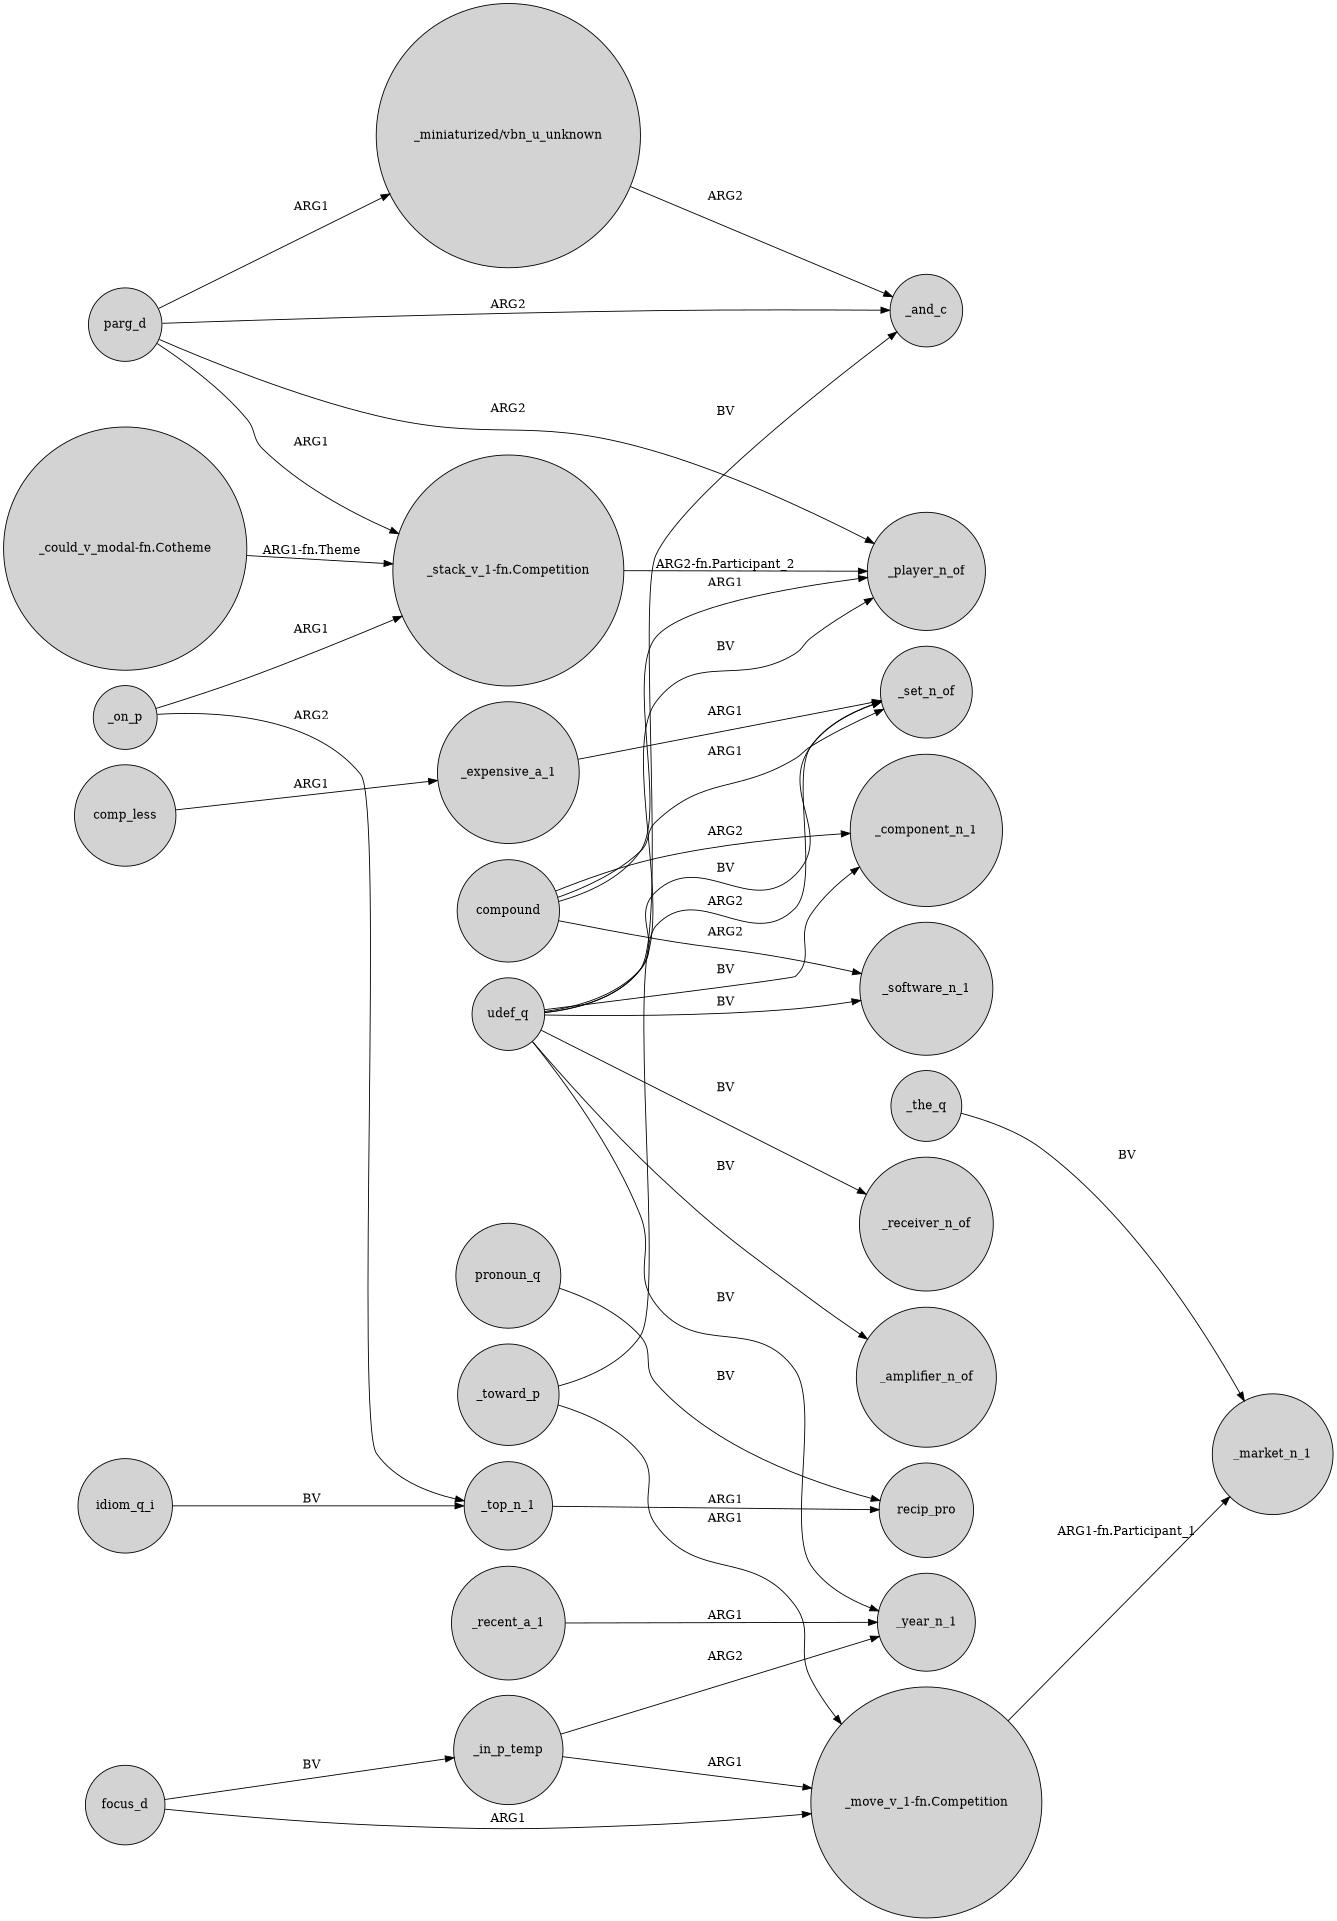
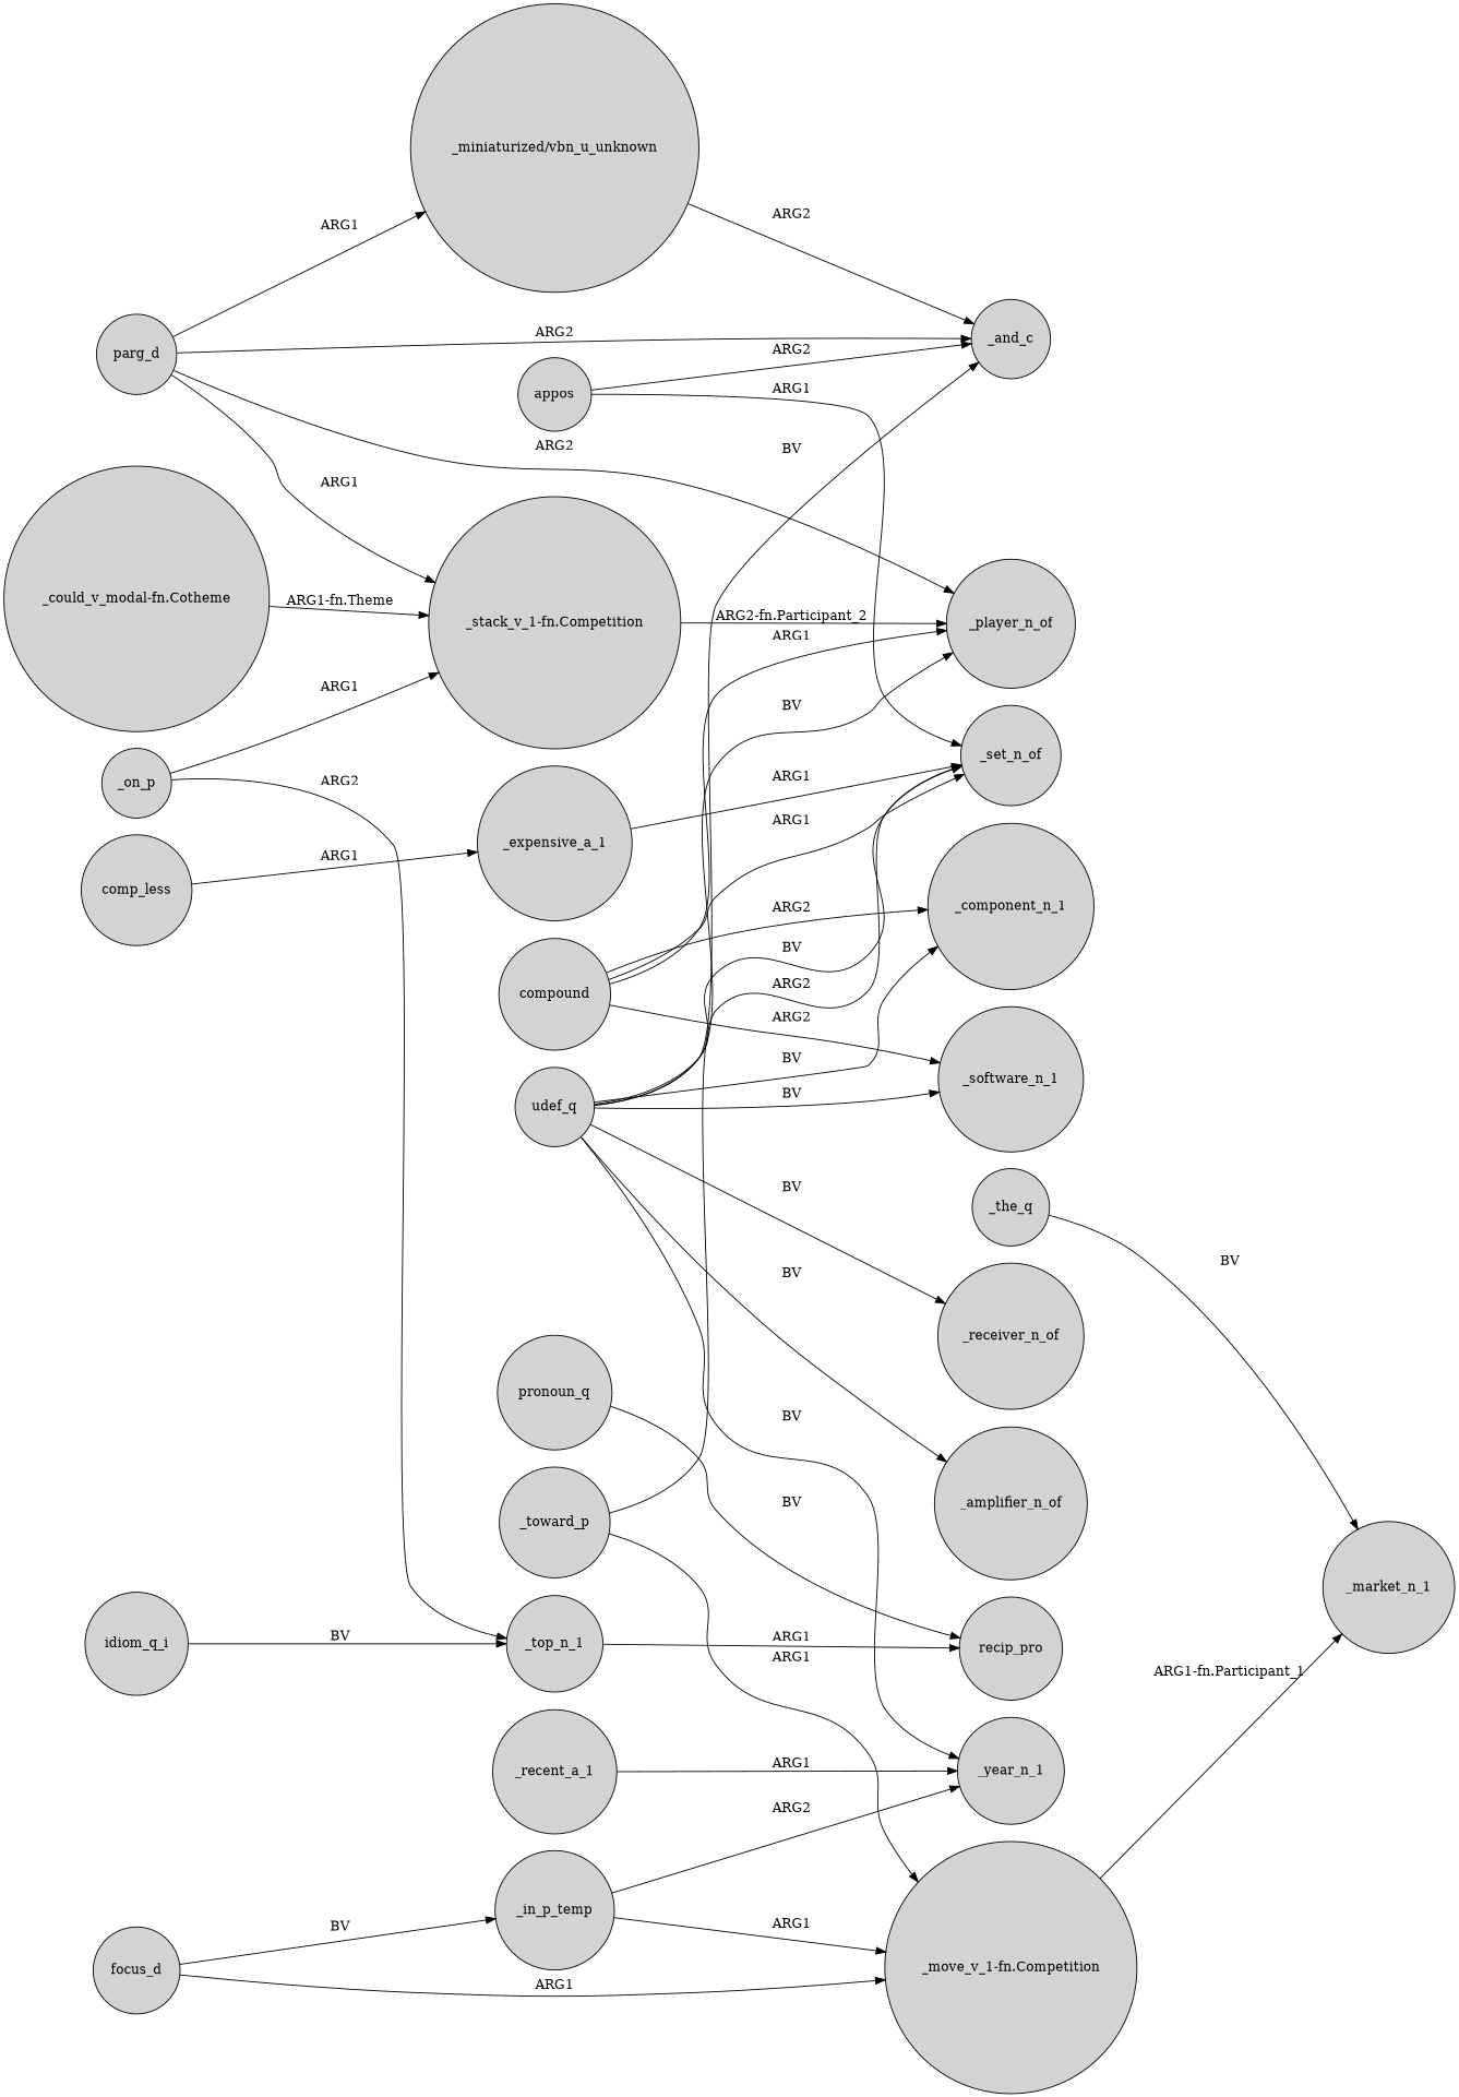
  digraph {
    rankdir=LR
    node [shape=circle style=filled]
    compound
    _player_n_of
    _set_n_of
    _component_n_1
    _software_n_1
+   appos
    _and_c
    _toward_p
    "_move_v_1-fn.Competition"
    _market_n_1
    udef_q
    _year_n_1
    _receiver_n_of
    _amplifier_n_of
    _recent_a_1
    parg_d
    "_miniaturized/vbn_u_unknown"
    "_stack_v_1-fn.Competition"
    _on_p
    _top_n_1
    recip_pro
    _expensive_a_1
    _in_p_temp
    _the_q
    pronoun_q
    "_could_v_modal-fn.Cotheme"
    comp_less
    focus_d
    idiom_q_i
    compound -> _player_n_of [label=ARG1]
    compound -> _set_n_of [label=ARG1]
    compound -> _component_n_1 [label=ARG2]
    compound -> _software_n_1 [label=ARG2]
+   appos -> _set_n_of [label=ARG1]
+   appos -> _and_c [label=ARG2]
    _toward_p -> _set_n_of [label=ARG2]
    _toward_p -> "_move_v_1-fn.Competition" [label=ARG1]
    "_move_v_1-fn.Competition" -> _market_n_1 [label="ARG1-fn.Participant_1"]
    udef_q -> _player_n_of [label=BV]
    udef_q -> _set_n_of [label=BV]
    udef_q -> _component_n_1 [label=BV]
    udef_q -> _software_n_1 [label=BV]
    udef_q -> _and_c [label=BV]
    udef_q -> _year_n_1 [label=BV]
    udef_q -> _receiver_n_of [label=BV]
    udef_q -> _amplifier_n_of [label=BV]
    _recent_a_1 -> _year_n_1 [label=ARG1]
    parg_d -> _player_n_of [label=ARG2]
    parg_d -> _and_c [label=ARG2]
    parg_d -> "_miniaturized/vbn_u_unknown" [label=ARG1]
    parg_d -> "_stack_v_1-fn.Competition" [label=ARG1]
    "_miniaturized/vbn_u_unknown" -> _and_c [label=ARG2]
    "_stack_v_1-fn.Competition" -> _player_n_of [label="ARG2-fn.Participant_2"]
    _on_p -> "_stack_v_1-fn.Competition" [label=ARG1]
    _on_p -> _top_n_1 [label=ARG2]
    _top_n_1 -> recip_pro [label=ARG1]
    _expensive_a_1 -> _set_n_of [label=ARG1]
    _in_p_temp -> "_move_v_1-fn.Competition" [label=ARG1]
    _in_p_temp -> _year_n_1 [label=ARG2]
    _the_q -> _market_n_1 [label=BV]
    pronoun_q -> recip_pro [label=BV]
    "_could_v_modal-fn.Cotheme" -> "_stack_v_1-fn.Competition" [label="ARG1-fn.Theme"]
    comp_less -> _expensive_a_1 [label=ARG1]
    focus_d -> "_move_v_1-fn.Competition" [label=ARG1]
    focus_d -> _in_p_temp [label=BV]
    idiom_q_i -> _top_n_1 [label=BV]
  }
